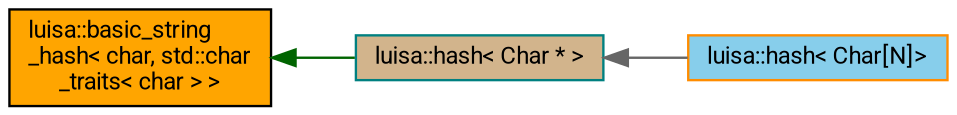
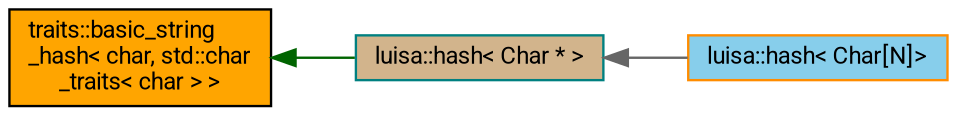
  digraph {
    fontname=Roboto
    rankdir=LR
    node [fontname=Roboto fontsize=10 shape=box style=filled]
    edge [dir=back fontname=Roboto fontsize=10 labelfontname=Helvetica labelfontsize=10 style=solid]
-   n1 [color=black fillcolor=orange height=0.2 label="luisa::basic_string\l_hash\< char, std::char\l_traits\< char \> \>" width=0.4]
+   n1 [color=black fillcolor=orange height=0.2 label="traits::basic_string\l_hash\< char, std::char\l_traits\< char \> \>" width=0.4]
    n2 [color=teal fillcolor=tan height=0.2 label="luisa::hash\< Char * \>" width=0.4]
    n3 [color=darkorange fillcolor=skyblue height=0.2 label="luisa::hash\< Char[N]\>" width=0.4]
    n1 -> n2 [color=darkgreen]
    n2 -> n3 [color=gray40]
  }
